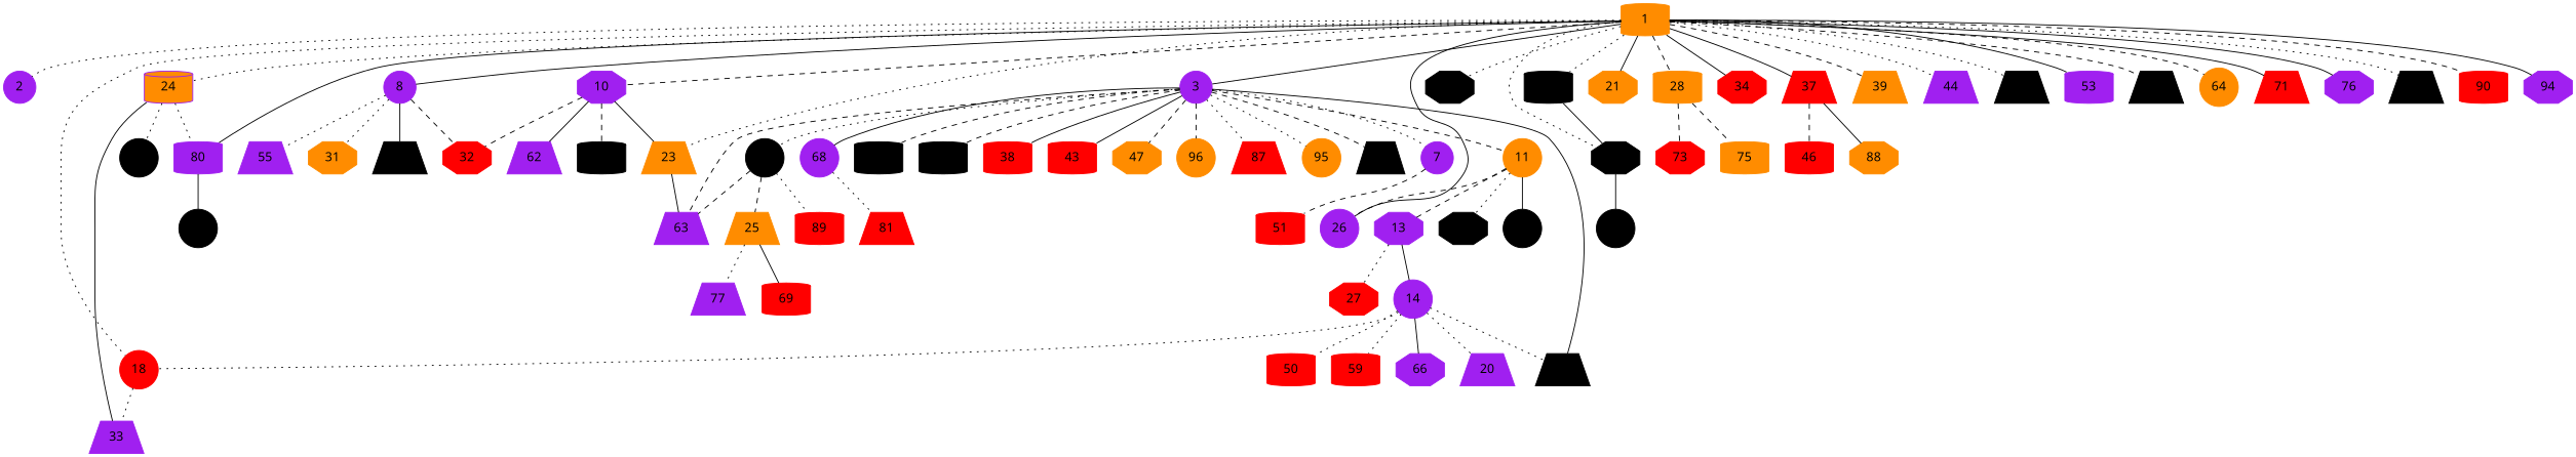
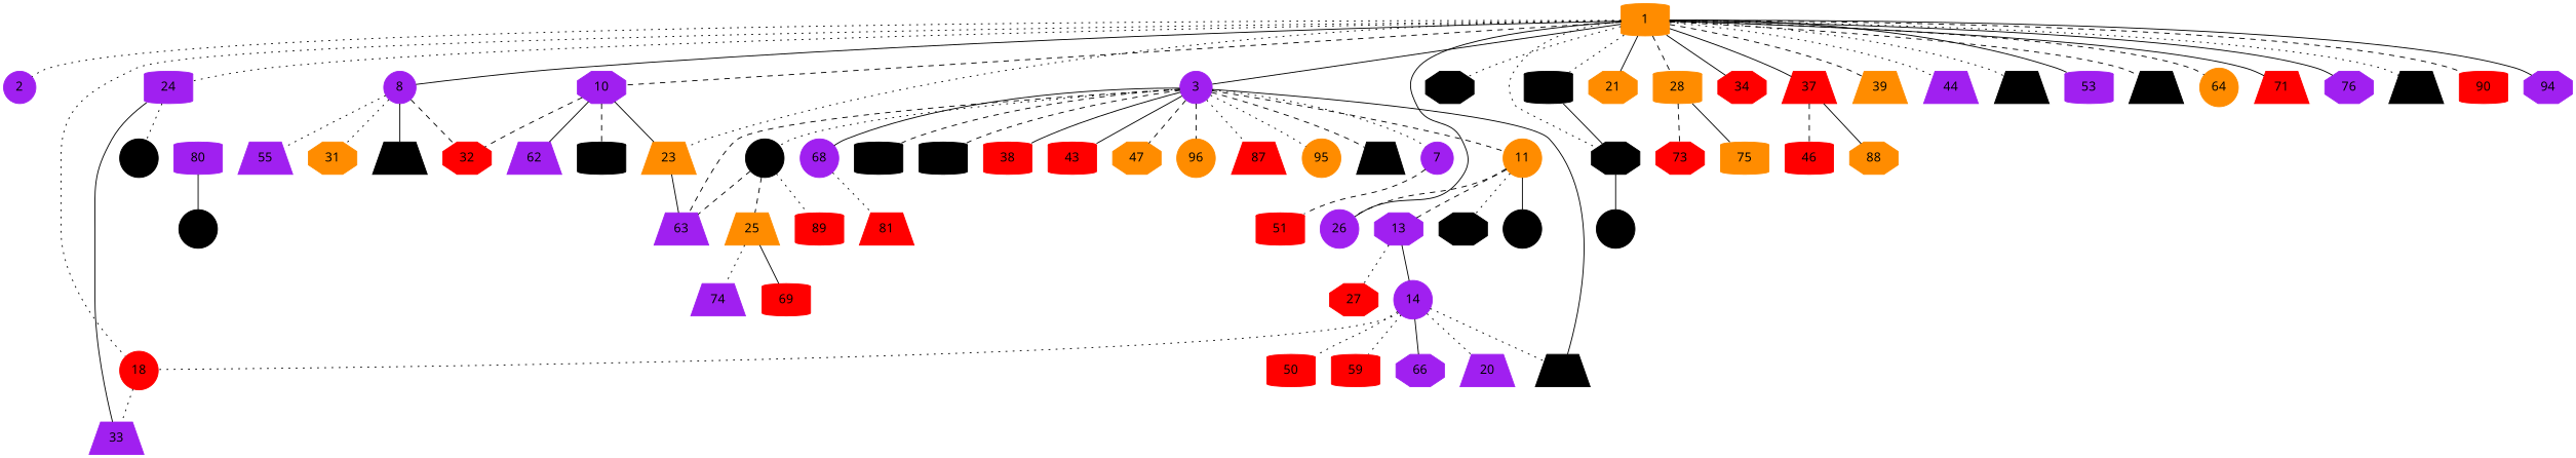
  graph {
    fontname="Noto Sans"
    node [color=purple fontname="Noto Sans" shape=trapezium style=filled]
    edge [fontname="Noto Sans" style=dotted]
    1 [color=darkorange shape=cylinder super="+4"]
    2 [shape=circle]
    3 [shape=circle super="+17"]
    6 [color=black shape=octagon]
    8 [shape=circle super="+78"]
    9 [color=black shape=cylinder super="+35"]
    10 [shape=octagon super="+15"]
    18 [color=red shape=circle super="+82"]
    21 [color=darkorange shape=octagon]
    23 [color=darkorange super="+54"]
-   24 [shape=cylinder super="+72" fillcolor=darkorange]
+   24 [shape=cylinder super="+72"]
    26 [shape=circle]
    28 [color=darkorange shape=cylinder super="+29"]
    34 [color=red shape=octagon]
    37 [color=red super="+77"]
    39 [color=darkorange super="+67"]
    44
    45 [color=black]
    48 [color=black shape=octagon super="+49"]
    53 [shape=cylinder]
    60 [color=black]
    64 [color=darkorange shape=circle]
    71 [color=red]
    76 [shape=octagon]
    80 [shape=cylinder super="+93"]
    83 [color=black]
    90 [color=red shape=cylinder]
    94 [shape=octagon]
    5 [color=black]
    7 [shape=circle super="+12"]
    11 [color=darkorange shape=circle super="+40"]
    16 [color=black shape=circle super="+92"]
    22 [color=black shape=cylinder]
    30 [color=black shape=cylinder]
    38 [color=red shape=cylinder]
    43 [color=red shape=cylinder]
    47 [color=darkorange shape=octagon]
    n38 [color=darkorange label=96 shape=circle]
    63
    68 [shape=circle]
    84 [color=black super="+96"]
    87 [color=red]
    95 [color=darkorange shape=circle]
    31 [color=darkorange shape=octagon]
    32 [color=red shape=octagon]
    41 [color=black super="+79"]
    55
    19 [color=black shape=cylinder]
    62
    14 [shape=circle super="+70"]
    20
    50 [color=red shape=cylinder]
    59 [color=red shape=cylinder]
    66 [shape=octagon]
    33 [super="+57"]
    65 [color=black shape=circle]
    73 [color=red shape=octagon]
    75 [color=darkorange shape=cylinder]
    46 [color=red shape=cylinder super="+61"]
    88 [color=darkorange shape=octagon]
    86 [color=black shape=circle]
    85 [color=black shape=circle]
    51 [color=red shape=cylinder]
    13 [shape=octagon super="+36"]
    58 [color=black shape=octagon]
    91 [color=black shape=circle]
    25 [color=darkorange super="+42"]
    89 [color=red shape=cylinder]
    81 [color=red]
    27 [color=red shape=octagon]
    69 [color=red shape=cylinder]
-   74 [label=77]
+   74
    1 -- 2
    1 -- 3 [style=solid weight=2]
    1 -- 6
    1 -- 8 [style=solid]
    1 -- 9
    1 -- 10 [style=dashed]
    1 -- 18
    1 -- 21 [style=solid]
    1 -- 23
    1 -- 24
    1 -- 26 [style=solid]
    1 -- 28 [style=dashed]
    1 -- 34 [style=solid]
    1 -- 37 [style=solid]
    1 -- 39 [style=dashed]
    1 -- 44
    1 -- 45
    1 -- 48
    1 -- 53 [style=solid]
    1 -- 60 [style=dashed]
    1 -- 64 [style=dashed]
    1 -- 71 [style=solid]
    1 -- 76 [style=solid]
-   1 -- 80 [style=solid]
    1 -- 83
    1 -- 90 [style=dashed]
    1 -- 94 [style=solid]
    3 -- 5 [style=dashed]
    3 -- 7
    3 -- 11 [style=dashed]
    3 -- 16
    3 -- 22 [style=dashed]
    3 -- 30 [style=dashed]
    3 -- 38 [style=solid]
    3 -- 43 [style=solid]
    3 -- 47 [style=dashed]
    3 -- n38 [style=dashed]
    3 -- 63 [style=dashed]
    3 -- 68 [style=solid]
    3 -- 84 [style=solid]
    3 -- 87
    3 -- 95
    8 -- 31
    8 -- 32 [style=dashed]
    8 -- 41 [style=solid]
    8 -- 55
    9 -- 48 [style=solid]
    10 -- 23 [style=solid]
    10 -- 32 [style=dashed]
    10 -- 19 [style=dashed]
    10 -- 62 [style=solid]
    18 -- 33
    23 -- 63 [style=solid]
-   24 -- 80
    24 -- 33 [style=solid]
    24 -- 65
    28 -- 73 [style=dashed]
-   28 -- 75 [style=dashed]
+   28 -- 75 [style=solid]
    37 -- 46 [style=dashed]
    37 -- 88 [style=solid]
    48 -- 86 [style=solid]
    80 -- 85 [style=solid]
    7 -- 51 [style=dashed]
    11 -- 26 [style=dashed]
    11 -- 13 [style=dashed]
    11 -- 58
    11 -- 91 [style=solid]
    16 -- 63 [style=dashed]
    16 -- 25 [style=dashed]
    16 -- 89
    68 -- 81
    14 -- 18
    14 -- 84
    14 -- 20
    14 -- 50
    14 -- 59
    14 -- 66 [style=solid]
    13 -- 14 [style=solid]
    13 -- 27
    25 -- 69 [style=solid]
    25 -- 74
  }
